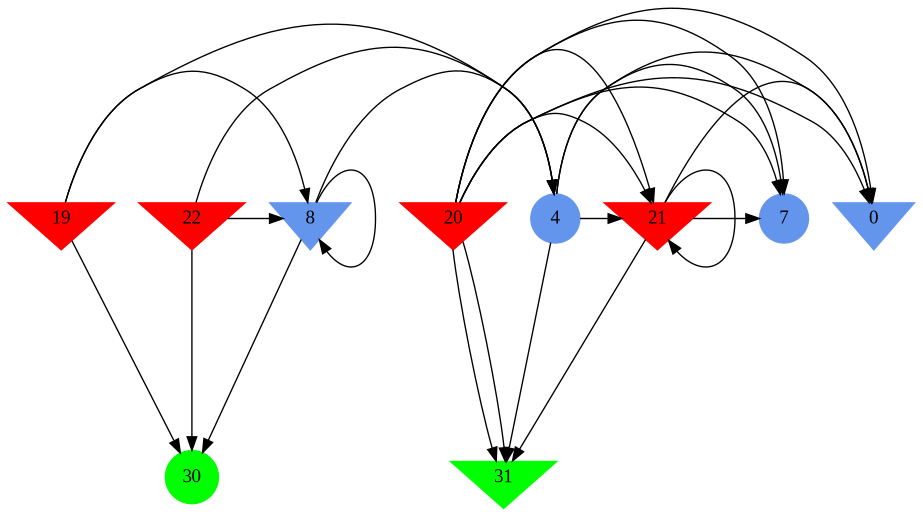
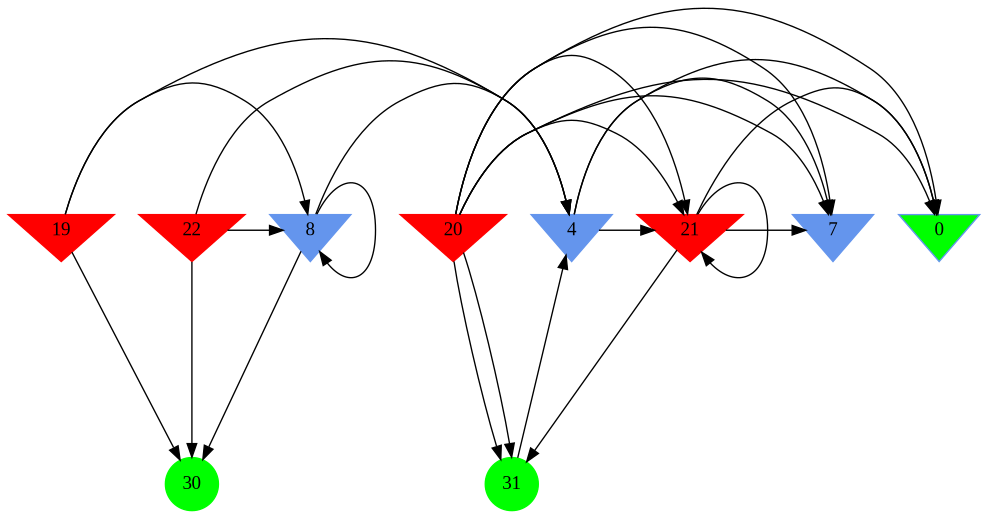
  digraph {
    fontname="Liberation Serif"
    ranksep=2.0
    node [color=cornflowerblue fontname="Liberation Serif" shape=invtriangle style=filled]
    edge [fontname="Liberation Serif"]
-   0
+   0 [fillcolor=green]
    n2 [label=8]
-   4 [shape=circle]
-   7 [shape=circle]
+   4
+   7
    19 [color=red]
    20 [color=red]
    21 [color=red]
    22 [color=red]
    30 [color=green shape=circle]
-   31 [color=green]
+   31 [color=green shape=circle]
    subgraph sub_1 {
      rank=same
      0
      n2
      4
      7
      19
      20
      21
      22
    }
    subgraph sub_2 {
      rank=same
    }
    subgraph sub_3 {
      rank=same
      30
      31
    }
    n2 -> n2
    n2 -> 4
    n2 -> 30
    4 -> 0
    4 -> 7
    4 -> 21
-   4 -> 31
+   31 -> 4
    19 -> n2
    19 -> 4
    19 -> 30
    20 -> 0
    20 -> 0
    20 -> 7
    20 -> 7
    20 -> 21
    20 -> 21
    20 -> 31
    20 -> 31
    21 -> 0
    21 -> 7
    21 -> 21
    21 -> 31
    22 -> n2
    22 -> 4
    22 -> 30
  }
